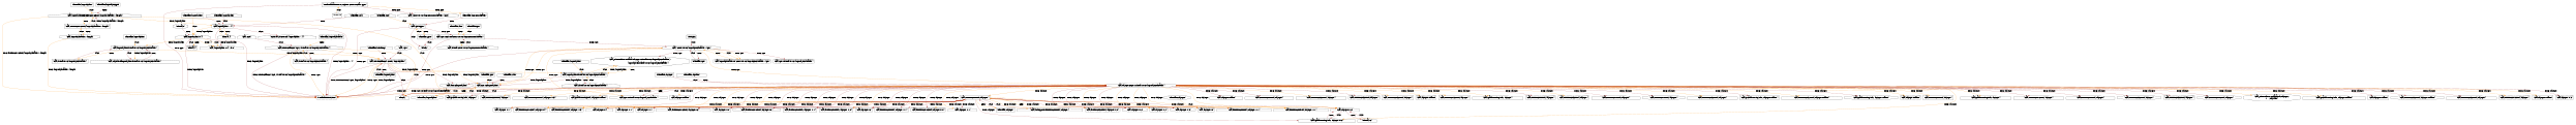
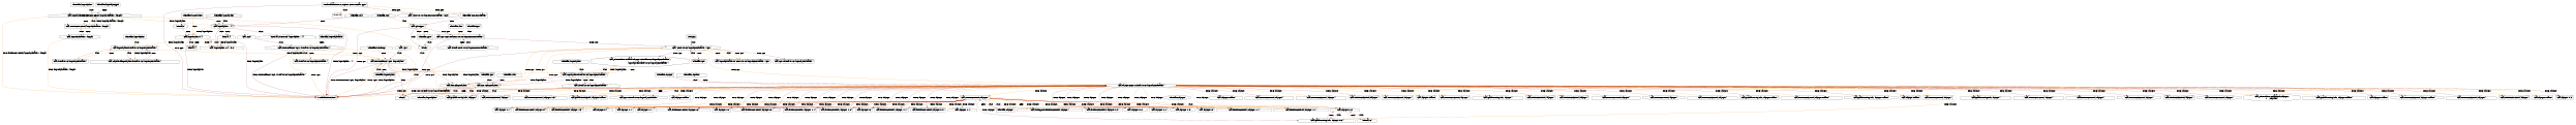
  digraph {
    node [shape=house]
    edge [color=brown]
    n1 [label="(Call,obj_tptr+12)"]
    n2 [label="(Literal,12)"]
    n3 [label="(Call,ipaddr_string(ndo, obj_tptr+12))"]
    n4 [label="(Call,EXTRACT_8BITS(obj_tptr))" shape=box]
    n5 [label="(Call,obj_tptr + 1)" shape=cylinder]
    n6 [label="(Call,EXTRACT_16BITS(obj_tptr+4))" shape=box]
    n7 [label="(Call,EXTRACT_8BITS(obj_tptr + 3))" shape=cylinder]
    n8 [label="(Call,obj_tptr+4)"]
    n9 [label="(Call,obj_tptr+12)" shape=octagon]
    n10 [label="(Identifier,obj_tptr)" shape=box]
    n11 [label="(Call,obj_tptr + 1)" shape=box]
    n12 [label="(Call,obj_tptr + 1)" shape=cylinder]
    n13 [label="(Call,EXTRACT_16BITS(obj_tptr+6))"]
    n14 [label="(Call,obj_tptr+10)" shape=box]
    n15 [label="(Call,EXTRACT_16BITS(obj_tptr+8))" shape=octagon]
    n16 [label="(Call,EXTRACT_16BITS(obj_tptr+10))" shape=cylinder]
    n17 [label="(Call,EXTRACT_8BITS(obj_tptr + 1))"]
    n18 [label="(Call,obj_tptr + 1)"]
    n19 [label="(Call,EXTRACT_32BITS(obj_tptr+12))" shape=cylinder]
    n20 [label="(Call,link_type = EXTRACT_8BITS(obj_tptr))"]
    n21 [label="(Call,obj_tptr + 2)" shape=cylinder]
    n22 [label="(Call,obj_tptr + 3)" shape=octagon]
    n23 [label="(Call,EXTRACT_8BITS(obj_tptr + 1))" shape=box]
    n24 [label="(Call,EXTRACT_8BITS(obj_tptr + 1))" shape=box]
    n25 [label="(Call,obj_tptr+8)" shape=cylinder]
    n26 [label="(Call,obj_tptr+6)" shape=box]
    n27 [label="(Call,EXTRACT_8BITS(obj_tptr + 2))" shape=box]
    n28 [label="(Call,EXTRACT_8BITS(obj_tptr + 1))"]
    n29 [label="(Call,obj_tptr=tptr+sizeof(struct lmp_object_header))" shape=octagon]
    n30 [label="(Call,obj_tptr+offset)"]
    n31 [label="(Call,EXTRACT_8BITS(obj_tptr))"]
    n32 [label="(Call,EXTRACT_32BITS(obj_tptr))"]
    n33 [label="(Call,EXTRACT_32BITS(obj_tptr))" shape=cylinder]
    n34 [label="(Call,EXTRACT_32BITS(obj_tptr))" shape=box]
    n35 [label="(Call,obj_tptr+offset)" shape=cylinder]
    n36 [label="(Call,EXTRACT_32BITS(obj_tptr))" shape=box]
    n37 [label="(Call,ipaddr_string(ndo, obj_tptr))"]
    n38 [label="(Call,EXTRACT_8BITS(obj_tptr))" shape=cylinder]
    n39 [label="(MethodReturn,RET)" shape=cylinder]
    n40 [label="(Call,EXTRACT_32BITS(obj_tptr))" shape=cylinder]
    n41 [label="(Call,EXTRACT_8BITS(obj_tptr))"]
    n42 [label="(Call,EXTRACT_8BITS(obj_tptr))" shape=octagon]
    n43 [label="(Call,EXTRACT_32BITS(obj_tptr))"]
    n44 [label="(Call,ip6addr_string(ndo, obj_tptr+offset))" shape=box]
    n45 [label="(Call,EXTRACT_32BITS(obj_tptr+offset))"]
    n46 [label="(Call,ipaddr_string(ndo, obj_tptr+offset))" shape=octagon]
    n47 [label="(Call,obj_tptr+offset)" shape=cylinder]
    n48 [label="(Call,EXTRACT_8BITS(obj_tptr))" shape=box]
    n49 [label="(Call,ipaddr_string(ndo, obj_tptr))"]
    n50 [label="(Call,EXTRACT_16BITS(obj_tptr))"]
    n51 [label="(Call,EXTRACT_8BITS(obj_tptr))"]
    n52 [label="(Call,EXTRACT_32BITS(obj_tptr))" shape=octagon]
    n53 [label="(Call,EXTRACT_32BITS(obj_tptr))" shape=cylinder]
    n54 [label="(Call,EXTRACT_16BITS(obj_tptr))" shape=octagon]
    n55 [label="(Call,print_unknown_data(ndo,obj_tptr,\"\n\t    \",obj_tlen))" shape=octagon]
    n56 [label="(Call,ip6addr_string(ndo, obj_tptr+offset))"]
    n57 [label="(Call,obj_tptr+offset)" shape=box]
    n58 [label="(Call,EXTRACT_32BITS(obj_tptr+offset))" shape=octagon]
    n59 [label="(Call,EXTRACT_32BITS(obj_tptr))"]
    n60 [label="(Call,EXTRACT_16BITS(obj_tptr))" shape=cylinder]
    n61 [label="(Call,obj_tptr+offset)" shape=box]
    n62 [label="(Call,tptr+sizeof(struct lmp_object_header))" shape=octagon]
    n63 [label="(Call,obj_tptr + 3)" shape=cylinder]
    n64 [label="(Call,ip6addr_string(ndo, obj_tptr))" shape=cylinder]
    n65 [label="(Call,EXTRACT_8BITS(obj_tptr))" shape=cylinder]
    n66 [label="(Call,EXTRACT_8BITS(obj_tptr + 3))"]
    n67 [label="(Block,)"]
    n68 [label="(Call,ipaddr_string(ndo, obj_tptr+offset))" shape=cylinder]
    n69 [label="(Call,obj_tptr+offset)" shape=box]
    n70 [label="(Call,(const struct lmp_object_header *)tptr)" shape=octagon]
    n71 [label="(Call,tptr+=lmp_obj_len)" shape=box]
    n72 [label="(Call,lmp_obj_header = (const struct lmp_object_header *)tptr)" shape=cylinder]
    n73 [label="(Call,tptr+sizeof(struct lmp_object_header))" shape=cylinder]
    n74 [label="(Identifier,tptr)" shape=cylinder]
    n75 [label="(Call,print_unknown_data(ndo,tptr+sizeof(struct lmp_object_header),\"\n\t    \",\n                               lmp_obj_len-sizeof(struct lmp_object_header)))" shape=octagon]
    n76 [label="(Identifier,lmp_obj_len)" shape=octagon]
    n77 [label="(Call,lmp_obj_len-sizeof(struct lmp_object_header))" shape=cylinder]
-   n78 [label="(Call,ND_TCHECK2(*const, lmp_obj_len))" shape=box]
+   n78 [label="(Call,ND_TCHECK2(*tptr, lmp_obj_len))" shape=box]
    n79 [label="(Identifier,lmp_obj_len)" shape=cylinder]
    n80 [label="(Call,tlen-=lmp_obj_len)" shape=octagon]
    n81 [label="(Call,ND_TCHECK2(*tptr, sizeof(struct lmp_object_header)))" shape=octagon]
    n82 [label="(Call,sizeof(struct lmp_object_header))" shape=box]
    n83 [label="(Call,sizeof(struct lmp_object_header))"]
    n84 [label="(Call,lmp_obj_len-sizeof(struct lmp_object_header))" shape=box]
    n85 [label="(Call,obj_tlen=lmp_obj_len-sizeof(struct lmp_object_header))"]
    n86 [label="(Call,sizeof(struct lmp_object_header))" shape=box]
    n87 [label="(Call,lmp_obj_len % 4)"]
    n88 [label="(Literal,4)" shape=cylinder]
    n89 [label="(Call,(lmp_obj_len % 4) != 0)"]
    n90 [label="(Call,lmp_obj_len < 4)" shape=cylinder]
    n91 [label="(ControlStructure,if (lmp_obj_len < 4))"]
    n92 [label="(Literal,4)"]
    n93 [label="(Call,lmp_obj_len=EXTRACT_16BITS(lmp_obj_header->length))"]
    n94 [label="(Call,EXTRACT_16BITS(lmp_obj_header->length))" shape=box]
    n95 [label="(Call,lmp_obj_header->length)" shape=octagon]
    n96 [label="(Call,tptr+=sizeof(const struct lmp_common_header))" shape=box]
    n97 [label="(Call,sizeof(const struct lmp_common_header))" shape=octagon]
    n98 [label="(Block,)" shape=octagon]
    n99 [label="(Call,tptr=pptr)" shape=cylinder]
    n100 [label="(Identifier,pptr)" shape=box]
    n101 [label="(MethodParameterIn,register const u_char *pptr)" shape=box]
    n102 [label="(Call,(const struct lmp_common_header *)pptr)" shape=octagon]
    1000110 [shape=cylinder]
    n104 [label="(Identifier,lmp_com_header)" shape=box]
    n105 [label="(Identifier,lmp_obj_len)" shape=box]
    n106 [label="(Call,*tptr)" shape=octagon]
    n107 [label="(Identifier,lmp_obj_ctype)" shape=cylinder]
    n108 [label="(Identifier,tlen)"]
    n109 [label="(Identifier,tptr)" shape=cylinder]
    n110 [label="(Identifier,hexdump)"]
    n111 [label="(Identifier,lmp_obj_len)" shape=box]
    n112 [label="(Identifier,obj_tptr)" shape=octagon]
    n113 [label="(Identifier,tptr)" shape=cylinder]
    n114 [label="(Identifier,tlen)" shape=cylinder]
    n115 [label="(Identifier,ndo)"]
    n116 [label="(Identifier,lmp_obj_len)" shape=box]
    n117 [label="(Identifier,obj_tptr)" shape=box]
    n118 [label="(Literal,0)" shape=octagon]
    n119 [label="(Identifier,tptr)"]
    n120 [label="(Identifier,lmp_obj_header)" shape=cylinder]
    n121 [label="(Identifier,lmp_obj_len)"]
    n122 [label="(Identifier,obj_tlen)"]
    n123 [label="(Call,*tptr)"]
    n124 [label="(Identifier,lmp_obj_len)"]
    1000266 [shape=cylinder]
    n1 -> n2 [label="CFG: "]
    n1 -> n3 [label="AST: "]
    n2 -> n1 [label="AST: "]
    n3 -> n1 [label="CFG: "]
    n4 -> n1 [label="DDG: obj_tptr"]
    n4 -> n3 [label="DDG: obj_tptr"]
    n4 -> n5 [color=darkorange label="DDG: obj_tptr"]
    n4 -> n6 [color=darkorange label="DDG: obj_tptr"]
    n4 -> n7 [color=darkorange label="DDG: obj_tptr"]
    n4 -> n8 [color=darkorange label="DDG: obj_tptr"]
    n4 -> n9 [label="DDG: obj_tptr"]
    n4 -> n10 [color=darkorange label="CFG: "]
    n4 -> n11 [label="DDG: obj_tptr"]
    n4 -> n12 [label="DDG: obj_tptr"]
    n4 -> n13 [label="DDG: obj_tptr"]
    n4 -> n14 [label="DDG: obj_tptr"]
    n4 -> n15 [label="DDG: obj_tptr"]
    n4 -> n16 [color=darkorange label="DDG: obj_tptr"]
    n4 -> n17 [label="DDG: obj_tptr"]
    n4 -> n18 [label="DDG: obj_tptr"]
    n4 -> n19 [color=darkorange label="DDG: obj_tptr"]
    n4 -> n20 [label="AST: "]
    n4 -> n20 [color=darkorange label="DDG: obj_tptr"]
    n4 -> n21 [color=darkorange label="DDG: obj_tptr"]
    n4 -> n22 [label="DDG: obj_tptr"]
    n4 -> n23 [label="DDG: obj_tptr"]
    n4 -> n24 [label="DDG: obj_tptr"]
    n4 -> n25 [label="DDG: obj_tptr"]
    n4 -> n26 [label="DDG: obj_tptr"]
    n4 -> n27 [label="DDG: obj_tptr"]
    n4 -> n28 [color=darkorange label="DDG: obj_tptr"]
    n10 -> n4 [label="AST: "]
    n20 -> n4 [color=darkorange label="CFG: "]
    n29 -> n1 [color=darkorange label="DDG: obj_tptr"]
    n29 -> n3 [color=darkorange label="DDG: obj_tptr"]
    n29 -> n4 [color=darkorange label="DDG: obj_tptr"]
    n29 -> n5 [label="DDG: obj_tptr"]
    n29 -> n6 [color=darkorange label="DDG: obj_tptr"]
    n29 -> n7 [color=darkorange label="DDG: obj_tptr"]
    n29 -> n8 [label="DDG: obj_tptr"]
    n29 -> n9 [label="DDG: obj_tptr"]
    n29 -> n11 [color=darkorange label="DDG: obj_tptr"]
    n29 -> n12 [label="DDG: obj_tptr"]
    n29 -> n13 [label="DDG: obj_tptr"]
    n29 -> n14 [label="DDG: obj_tptr"]
    n29 -> n15 [label="DDG: obj_tptr"]
    n29 -> n16 [label="DDG: obj_tptr"]
    n29 -> n17 [color=darkorange label="DDG: obj_tptr"]
    n29 -> n18 [color=darkorange label="DDG: obj_tptr"]
    n29 -> n19 [label="DDG: obj_tptr"]
    n29 -> n21 [color=darkorange label="DDG: obj_tptr"]
    n29 -> n22 [label="DDG: obj_tptr"]
    n29 -> n23 [label="DDG: obj_tptr"]
    n29 -> n24 [label="DDG: obj_tptr"]
    n29 -> n25 [color=darkorange label="DDG: obj_tptr"]
    n29 -> n26 [label="DDG: obj_tptr"]
    n29 -> n27 [color=darkorange label="DDG: obj_tptr"]
    n29 -> n28 [color=darkorange label="DDG: obj_tptr"]
    n29 -> n30 [label="DDG: obj_tptr"]
    n29 -> n31 [label="DDG: obj_tptr"]
    n29 -> n32 [color=darkorange label="DDG: obj_tptr"]
    n29 -> n33 [label="DDG: obj_tptr"]
    n29 -> n34 [color=darkorange label="DDG: obj_tptr"]
    n29 -> n35 [color=darkorange label="DDG: obj_tptr"]
    n29 -> n36 [color=darkorange label="DDG: obj_tptr"]
    n29 -> n37 [color=darkorange label="DDG: obj_tptr"]
    n29 -> n38 [label="DDG: obj_tptr"]
    n29 -> n39 [color=darkorange label="DDG: tptr+sizeof(struct lmp_object_header)"]
    n29 -> n39 [label="DDG: obj_tptr"]
    n29 -> n40 [color=darkorange label="DDG: obj_tptr"]
    n29 -> n41 [label="DDG: obj_tptr"]
    n29 -> n42 [label="DDG: obj_tptr"]
    n29 -> n43 [color=darkorange label="DDG: obj_tptr"]
    n29 -> n44 [label="DDG: obj_tptr"]
    n29 -> n45 [color=darkorange label="DDG: obj_tptr"]
    n29 -> n46 [label="DDG: obj_tptr"]
    n29 -> n47 [color=darkorange label="DDG: obj_tptr"]
    n29 -> n48 [color=darkorange label="DDG: obj_tptr"]
    n29 -> n49 [color=darkorange label="DDG: obj_tptr"]
    n29 -> n50 [label="DDG: obj_tptr"]
    n29 -> n51 [label="DDG: obj_tptr"]
    n29 -> n52 [label="DDG: obj_tptr"]
    n29 -> n53 [label="DDG: obj_tptr"]
    n29 -> n54 [label="DDG: obj_tptr"]
    n29 -> n55 [color=darkorange label="DDG: obj_tptr"]
    n29 -> n56 [color=darkorange label="DDG: obj_tptr"]
    n29 -> n57 [label="DDG: obj_tptr"]
    n29 -> n58 [label="DDG: obj_tptr"]
    n29 -> n59 [label="DDG: obj_tptr"]
    n29 -> n60 [color=darkorange label="DDG: obj_tptr"]
    n29 -> n61 [color=darkorange label="DDG: obj_tptr"]
    n29 -> n62 [label="CFG: "]
    n29 -> n63 [label="DDG: obj_tptr"]
    n29 -> n64 [label="DDG: obj_tptr"]
    n29 -> n65 [color=darkorange label="DDG: obj_tptr"]
    n29 -> n66 [color=darkorange label="DDG: obj_tptr"]
    n29 -> n67 [label="AST: "]
    n29 -> n68 [color=darkorange label="DDG: obj_tptr"]
    n29 -> n69 [color=darkorange label="DDG: obj_tptr"]
    n62 -> n29 [label="AST: "]
    n70 -> n29 [color=darkorange label="DDG: tptr"]
    n70 -> n39 [label="DDG: tptr"]
    n70 -> n62 [color=darkorange label="DDG: tptr"]
    n70 -> n71 [color=darkorange label="DDG: tptr"]
    n70 -> n72 [color=darkorange label="AST: "]
    n70 -> n72 [color=darkorange label="DDG: tptr"]
    n70 -> n73 [label="DDG: tptr"]
    n70 -> n74 [label="CFG: "]
    n70 -> n75 [label="DDG: tptr"]
    n71 -> n39 [label="DDG: tptr"]
    n71 -> n67 [label="AST: "]
    n71 -> n70 [color=darkorange label="DDG: tptr"]
    n71 -> n76 [color=darkorange label="CFG: "]
    n72 -> n70 [color=darkorange label="CFG: "]
    n74 -> n70 [label="AST: "]
    n75 -> n77 [color=darkorange label="CFG: "]
    n76 -> n71 [color=darkorange label="AST: "]
    n77 -> n71 [label="DDG: lmp_obj_len"]
    n77 -> n75 [color=darkorange label="AST: "]
    n77 -> n75 [color=darkorange label="DDG: lmp_obj_len"]
    n77 -> n80 [label="DDG: lmp_obj_len"]
    n77 -> n83 [label="CFG: "]
    n78 -> n39 [color=darkorange label="DDG: lmp_obj_len"]
    n78 -> n39 [label="DDG: ND_TCHECK2(*tptr, lmp_obj_len)"]
    n78 -> n39 [color=darkorange label="DDG: *tptr"]
    n78 -> n67 [label="AST: "]
    n78 -> n71 [color=darkorange label="DDG: lmp_obj_len"]
    n78 -> n77 [color=darkorange label="DDG: lmp_obj_len"]
    n78 -> n79 [label="CFG: "]
    n78 -> n80 [label="DDG: lmp_obj_len"]
    n79 -> n78 [label="AST: "]
    n81 -> n39 [color=darkorange label="DDG: *tptr"]
    n81 -> n39 [label="DDG: ND_TCHECK2(*tptr, sizeof(struct lmp_object_header))"]
    n81 -> n67 [color=darkorange label="AST: "]
    n81 -> n78 [color=darkorange label="DDG: *tptr"]
    n81 -> n82 [label="CFG: "]
    n82 -> n81 [color=darkorange label="AST: "]
    n83 -> n77 [color=darkorange label="AST: "]
    n84 -> n78 [color=darkorange label="DDG: lmp_obj_len"]
    n84 -> n85 [label="AST: "]
    n84 -> n85 [color=darkorange label="DDG: lmp_obj_len"]
    n84 -> n86 [color=darkorange label="CFG: "]
    n85 -> n84 [label="CFG: "]
    n86 -> n84 [label="AST: "]
    n87 -> n39 [label="DDG: lmp_obj_len"]
    n87 -> n84 [color=darkorange label="DDG: lmp_obj_len"]
    n87 -> n88 [color=darkorange label="CFG: "]
    n87 -> n89 [color=darkorange label="AST: "]
    n87 -> n89 [label="DDG: lmp_obj_len"]
    n87 -> n89 [color=darkorange label="DDG: 4"]
    n88 -> n87 [label="AST: "]
    n90 -> n39 [label="DDG: lmp_obj_len"]
    n90 -> n39 [label="DDG: lmp_obj_len < 4"]
    n90 -> n87 [color=darkorange label="DDG: lmp_obj_len"]
    n90 -> n91 [label="AST: "]
    n90 -> n92 [color=darkorange label="CFG: "]
    n92 -> n90 [color=darkorange label="AST: "]
    n93 -> n39 [color=darkorange label="DDG: EXTRACT_16BITS(lmp_obj_header->length)"]
    n93 -> n67 [color=darkorange label="AST: "]
    n93 -> n90 [color=darkorange label="DDG: lmp_obj_len"]
    n93 -> n94 [color=darkorange label="CFG: "]
    n94 -> n93 [color=darkorange label="AST: "]
    n94 -> n93 [label="DDG: lmp_obj_header->length"]
    n94 -> n95 [color=darkorange label="CFG: "]
    n95 -> n39 [color=darkorange label="DDG: lmp_obj_header->length"]
    n95 -> n94 [color=darkorange label="AST: "]
    n96 -> n39 [label="DDG: tptr"]
    n96 -> n70 [label="DDG: tptr"]
    n96 -> n97 [color=darkorange label="CFG: "]
    n96 -> n98 [label="AST: "]
    n97 -> n96 [label="AST: "]
    n99 -> n39 [label="DDG: tptr"]
    n99 -> n96 [label="DDG: tptr"]
    n99 -> n98 [label="AST: "]
    n99 -> n100 [color=darkorange label="CFG: "]
    n100 -> n99 [color=darkorange label="AST: "]
    n101 -> n39 [label="DDG: pptr"]
    n101 -> n102 [label="DDG: pptr"]
-   1000110 -> n101 [color=darkorange label="AST: "]
+   n101 -> 1000110 [color=darkorange label="AST: "]
    n101 -> n104 [color=darkorange label="DDG: pptr"]
    n104 -> n99 [label="CFG: "]
    n105 -> n84 [color=darkorange label="AST: "]
    n106 -> n78 [label="AST: "]
    n107 -> n93 [label="CFG: "]
    n108 -> n71 [label="CFG: "]
    n109 -> n96 [color=darkorange label="AST: "]
    n110 -> n78 [label="CFG: "]
    n111 -> n93 [color=darkorange label="AST: "]
    n112 -> n1 [color=darkorange label="AST: "]
    n113 -> n71 [color=darkorange label="AST: "]
    n114 -> n96 [color=darkorange label="CFG: "]
    n115 -> n90 [label="CFG: "]
    n116 -> n87 [color=darkorange label="AST: "]
    n116 -> n90 [label="CFG: "]
    n117 -> n29 [label="AST: "]
    n118 -> n87 [label="CFG: "]
    n119 -> n99 [color=darkorange label="AST: "]
    n120 -> n81 [color=darkorange label="CFG: "]
    n121 -> n90 [label="AST: "]
    n122 -> n29 [label="CFG: "]
    n123 -> n81 [label="AST: "]
    n124 -> n77 [color=darkorange label="AST: "]
    1000266 -> n70 [label="AST: "]
  }
